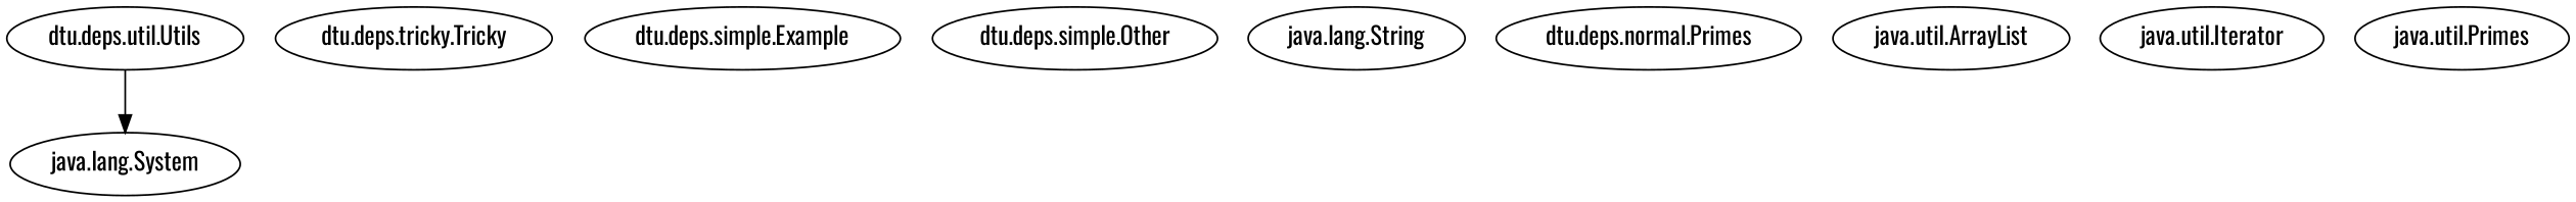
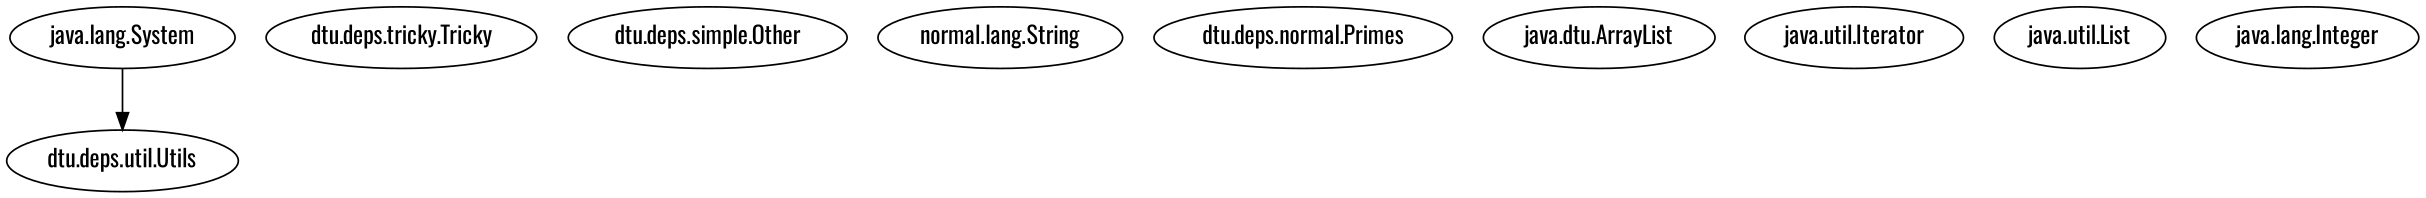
  digraph {
    fontname=Oswald
    node [fontname=Oswald]
    n1 [label="java.lang.System"]
    n2 [label="dtu.deps.util.Utils"]
    n3 [label="dtu.deps.tricky.Tricky"]
-   n4 [label="dtu.deps.simple.Example"]
    n5 [label="dtu.deps.simple.Other"]
-   n6 [label="java.lang.String"]
+   n6 [label="normal.lang.String"]
    n7 [label="dtu.deps.normal.Primes"]
-   n8 [label="java.util.ArrayList"]
+   n8 [label="java.dtu.ArrayList"]
    n9 [label="java.util.Iterator"]
-   n10 [label="java.util.Primes"]
-   n2 -> n1 [fontname=Oswald]
+   n10 [label="java.util.List"]
+   n11 [label="java.lang.Integer"]
+   n1 -> n2 [fontname=Oswald]
  }
